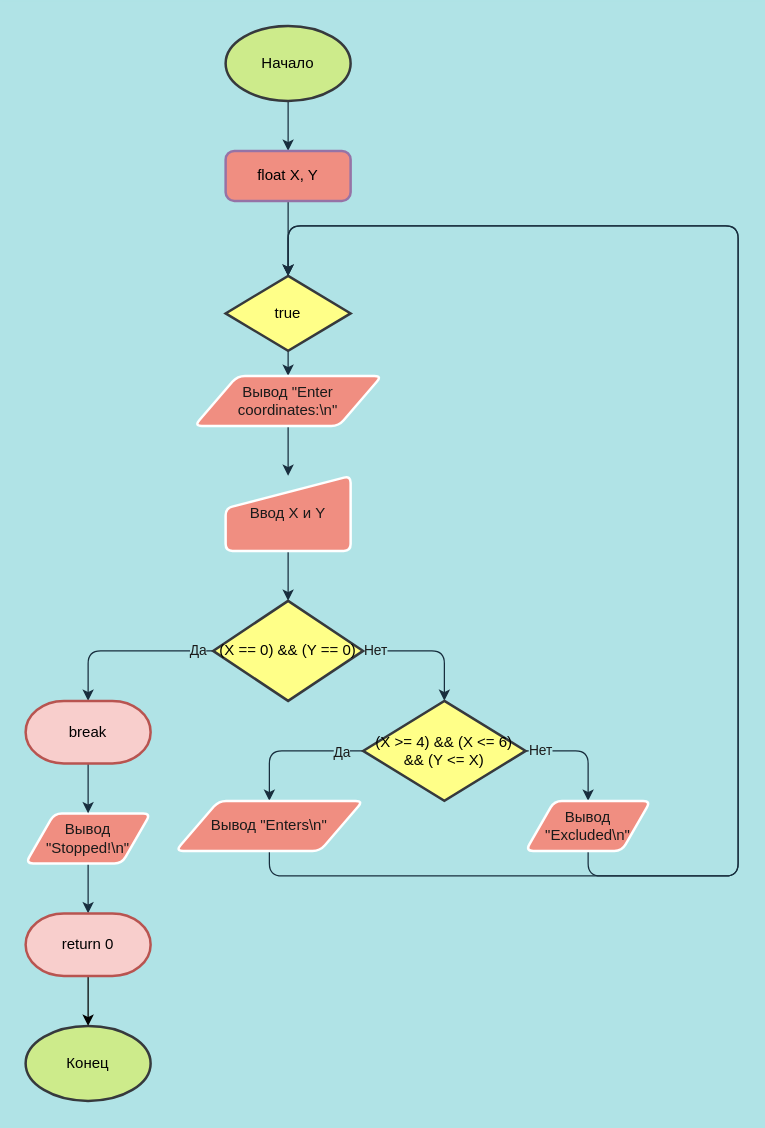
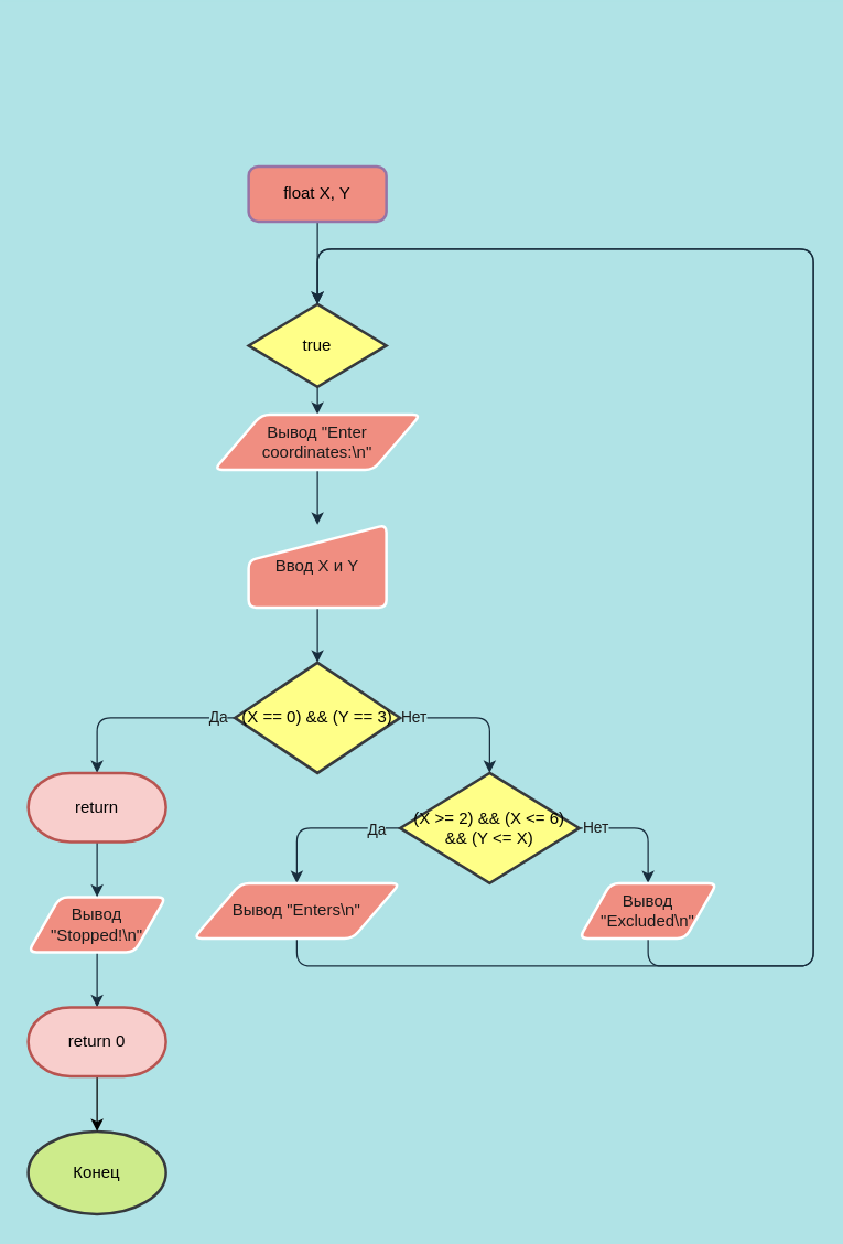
  <mxCell id="0" />
  <mxCell id="1" parent="0" />
- <mxCell id="2" style="edgeStyle=orthogonalEdgeStyle;orthogonalLoop=1;jettySize=auto;html=1;exitX=0.5;exitY=1;exitDx=0;exitDy=0;exitPerimeter=0;entryX=0.5;entryY=0;entryDx=0;entryDy=0;strokeColor=#182E3E;labelBackgroundColor=#B0E3E6;fontColor=#1A1A1A;" parent="1" source="3" target="5" edge="1"><mxGeometry relative="1" as="geometry" /></mxCell>
- <mxCell id="3" value="Начало" style="strokeWidth=2;html=1;shape=mxgraph.flowchart.start_1;whiteSpace=wrap;fillColor=#cdeb8b;strokeColor=#36393d;rounded=1;" parent="1" vertex="1"><mxGeometry x="180" y="20" width="100" height="60" as="geometry" /></mxCell>
  <mxCell id="4" style="edgeStyle=orthogonalEdgeStyle;orthogonalLoop=1;jettySize=auto;html=1;exitX=0.5;exitY=1;exitDx=0;exitDy=0;entryX=0.5;entryY=0;entryDx=0;entryDy=0;entryPerimeter=0;strokeColor=#182E3E;labelBackgroundColor=#B0E3E6;fontColor=#1A1A1A;" parent="1" source="5" target="7" edge="1"><mxGeometry relative="1" as="geometry" /></mxCell>
  <mxCell id="5" value="float X, Y" style="whiteSpace=wrap;html=1;absoluteArcSize=1;arcSize=14;strokeWidth=2;fillColor=#f08e81;strokeColor=#9673a6;rounded=1;" parent="1" vertex="1"><mxGeometry x="180" y="120" width="100" height="40" as="geometry" /></mxCell>
  <mxCell id="6" style="edgeStyle=orthogonalEdgeStyle;orthogonalLoop=1;jettySize=auto;html=1;exitX=0.5;exitY=1;exitDx=0;exitDy=0;exitPerimeter=0;entryX=0.5;entryY=0;entryDx=0;entryDy=0;strokeColor=#182E3E;labelBackgroundColor=#B0E3E6;fontColor=#1A1A1A;" parent="1" source="7" target="9" edge="1"><mxGeometry relative="1" as="geometry" /></mxCell>
  <mxCell id="7" value="true" style="strokeWidth=2;html=1;shape=mxgraph.flowchart.decision;whiteSpace=wrap;fillColor=#ffff88;strokeColor=#36393d;rounded=1;" parent="1" vertex="1"><mxGeometry x="180" y="220" width="100" height="60" as="geometry" /></mxCell>
  <mxCell id="8" style="edgeStyle=orthogonalEdgeStyle;sketch=0;orthogonalLoop=1;jettySize=auto;html=1;exitX=0.5;exitY=1;exitDx=0;exitDy=0;entryX=0.5;entryY=0;entryDx=0;entryDy=0;strokeColor=#182E3E;labelBackgroundColor=#B0E3E6;fontColor=#1A1A1A;" parent="1" source="9" target="11" edge="1"><mxGeometry relative="1" as="geometry" /></mxCell>
  <mxCell id="9" value="Вывод &quot;Enter coordinates:\n&quot;" style="shape=parallelogram;html=1;strokeWidth=2;perimeter=parallelogramPerimeter;whiteSpace=wrap;arcSize=12;size=0.23;fillColor=#F08E81;fontColor=#1A1A1A;strokeColor=#FFFFFF;rounded=1;" parent="1" vertex="1"><mxGeometry x="155" y="300" width="150" height="40" as="geometry" /></mxCell>
  <mxCell id="10" style="edgeStyle=orthogonalEdgeStyle;sketch=0;orthogonalLoop=1;jettySize=auto;html=1;exitX=0.5;exitY=1;exitDx=0;exitDy=0;entryX=0.5;entryY=0;entryDx=0;entryDy=0;entryPerimeter=0;strokeColor=#182E3E;labelBackgroundColor=#B0E3E6;fontColor=#1A1A1A;" parent="1" source="11" target="16" edge="1"><mxGeometry relative="1" as="geometry" /></mxCell>
  <mxCell id="11" value="Ввод X и Y" style="html=1;strokeWidth=2;shape=manualInput;whiteSpace=wrap;size=26;arcSize=11;sketch=0;fillColor=#F08E81;fontColor=#1A1A1A;strokeColor=#FFFFFF;rounded=1;" parent="1" vertex="1"><mxGeometry x="180" y="380" width="100" height="60" as="geometry" /></mxCell>
  <mxCell id="12" style="edgeStyle=orthogonalEdgeStyle;sketch=0;orthogonalLoop=1;jettySize=auto;html=1;exitX=0;exitY=0.5;exitDx=0;exitDy=0;exitPerimeter=0;entryX=0.5;entryY=0;entryDx=0;entryDy=0;strokeColor=#182E3E;entryPerimeter=0;labelBackgroundColor=#B0E3E6;fontColor=#1A1A1A;" parent="1" source="16" target="20" edge="1"><mxGeometry relative="1" as="geometry" /></mxCell>
  <mxCell id="13" value="Да" style="edgeLabel;html=1;align=center;verticalAlign=middle;resizable=0;points=[];fontColor=#1A1A1A;labelBackgroundColor=#B0E3E6;rounded=1;" parent="12" vertex="1" connectable="0"><mxGeometry x="-0.816" y="-1" relative="1" as="geometry"><mxPoint as="offset" /></mxGeometry></mxCell>
  <mxCell id="14" style="edgeStyle=orthogonalEdgeStyle;sketch=0;orthogonalLoop=1;jettySize=auto;html=1;exitX=1;exitY=0.5;exitDx=0;exitDy=0;exitPerimeter=0;entryX=0.5;entryY=0;entryDx=0;entryDy=0;entryPerimeter=0;strokeColor=#182E3E;labelBackgroundColor=#B0E3E6;fontColor=#1A1A1A;" parent="1" source="16" target="26" edge="1"><mxGeometry relative="1" as="geometry" /></mxCell>
  <mxCell id="15" value="Нет" style="edgeLabel;html=1;align=center;verticalAlign=middle;resizable=0;points=[];fontColor=#1A1A1A;labelBackgroundColor=#B0E3E6;rounded=1;" parent="14" vertex="1" connectable="0"><mxGeometry x="-0.838" y="1" relative="1" as="geometry"><mxPoint as="offset" /></mxGeometry></mxCell>
- <mxCell id="16" value="(X == 0) &amp;amp;&amp;amp; (Y == 0)" style="strokeWidth=2;html=1;shape=mxgraph.flowchart.decision;whiteSpace=wrap;fillColor=#ffff88;strokeColor=#36393d;rounded=1;" parent="1" vertex="1"><mxGeometry x="170" y="480" width="120" height="80" as="geometry" /></mxCell>
+ <mxCell id="16" value="(X == 0) &amp;amp;&amp;amp; (Y == 3)" style="strokeWidth=2;html=1;shape=mxgraph.flowchart.decision;whiteSpace=wrap;fillColor=#ffff88;strokeColor=#36393d;rounded=1;" parent="1" vertex="1"><mxGeometry x="170" y="480" width="120" height="80" as="geometry" /></mxCell>
  <mxCell id="17" style="edgeStyle=orthogonalEdgeStyle;sketch=0;orthogonalLoop=1;jettySize=auto;html=1;exitX=0.5;exitY=1;exitDx=0;exitDy=0;entryX=0.5;entryY=0;entryDx=0;entryDy=0;entryPerimeter=0;strokeColor=#182E3E;labelBackgroundColor=#B0E3E6;fontColor=#1A1A1A;" parent="1" source="18" target="32" edge="1"><mxGeometry relative="1" as="geometry" /></mxCell>
  <mxCell id="18" value="Вывод &quot;Stopped!\n&quot;" style="shape=parallelogram;html=1;strokeWidth=2;perimeter=parallelogramPerimeter;whiteSpace=wrap;arcSize=12;size=0.23;sketch=0;fillColor=#F08E81;fontColor=#1A1A1A;strokeColor=#FFFFFF;rounded=1;" parent="1" vertex="1"><mxGeometry x="20" y="650" width="100" height="40" as="geometry" /></mxCell>
  <mxCell id="19" style="edgeStyle=orthogonalEdgeStyle;sketch=0;orthogonalLoop=1;jettySize=auto;html=1;exitX=0.5;exitY=1;exitDx=0;exitDy=0;exitPerimeter=0;entryX=0.5;entryY=0;entryDx=0;entryDy=0;strokeColor=#182E3E;labelBackgroundColor=#B0E3E6;fontColor=#1A1A1A;" parent="1" source="20" target="18" edge="1"><mxGeometry relative="1" as="geometry" /></mxCell>
- <mxCell id="20" value="break" style="strokeWidth=2;html=1;shape=mxgraph.flowchart.terminator;whiteSpace=wrap;sketch=0;fillColor=#f8cecc;strokeColor=#b85450;rounded=1;" parent="1" vertex="1"><mxGeometry x="20" y="560" width="100" height="50" as="geometry" /></mxCell>
+ <mxCell id="20" value="return" style="strokeWidth=2;html=1;shape=mxgraph.flowchart.terminator;whiteSpace=wrap;sketch=0;fillColor=#f8cecc;strokeColor=#b85450;rounded=1;" parent="1" vertex="1"><mxGeometry x="20" y="560" width="100" height="50" as="geometry" /></mxCell>
  <mxCell id="21" value="Конец" style="strokeWidth=2;html=1;shape=mxgraph.flowchart.start_1;whiteSpace=wrap;fillColor=#cdeb8b;strokeColor=#36393d;rounded=1;" parent="1" vertex="1"><mxGeometry x="20" y="820" width="100" height="60" as="geometry" /></mxCell>
  <mxCell id="22" style="edgeStyle=orthogonalEdgeStyle;sketch=0;orthogonalLoop=1;jettySize=auto;html=1;exitX=0;exitY=0.5;exitDx=0;exitDy=0;exitPerimeter=0;entryX=0.5;entryY=0;entryDx=0;entryDy=0;strokeColor=#182E3E;labelBackgroundColor=#B0E3E6;fontColor=#1A1A1A;" parent="1" source="26" target="28" edge="1"><mxGeometry relative="1" as="geometry" /></mxCell>
  <mxCell id="23" value="Да" style="edgeLabel;html=1;align=center;verticalAlign=middle;resizable=0;points=[];fontColor=#1A1A1A;labelBackgroundColor=#B0E3E6;rounded=1;" parent="22" vertex="1" connectable="0"><mxGeometry x="-0.683" relative="1" as="geometry"><mxPoint as="offset" /></mxGeometry></mxCell>
  <mxCell id="24" style="edgeStyle=orthogonalEdgeStyle;sketch=0;orthogonalLoop=1;jettySize=auto;html=1;exitX=1;exitY=0.5;exitDx=0;exitDy=0;exitPerimeter=0;entryX=0.5;entryY=0;entryDx=0;entryDy=0;strokeColor=#182E3E;labelBackgroundColor=#B0E3E6;fontColor=#1A1A1A;" parent="1" source="26" target="30" edge="1"><mxGeometry relative="1" as="geometry" /></mxCell>
  <mxCell id="25" value="Нет" style="edgeLabel;html=1;align=center;verticalAlign=middle;resizable=0;points=[];fontColor=#1A1A1A;labelBackgroundColor=#B0E3E6;rounded=1;" parent="24" vertex="1" connectable="0"><mxGeometry x="-0.747" y="1" relative="1" as="geometry"><mxPoint as="offset" /></mxGeometry></mxCell>
- <mxCell id="26" value="(X &amp;gt;= 4) &amp;amp;&amp;amp; (X &amp;lt;= 6) &amp;amp;&amp;amp; (Y &amp;lt;= X)" style="strokeWidth=2;html=1;shape=mxgraph.flowchart.decision;whiteSpace=wrap;fillColor=#ffff88;strokeColor=#36393d;rounded=1;" parent="1" vertex="1"><mxGeometry x="290" y="560" width="130" height="80" as="geometry" /></mxCell>
+ <mxCell id="26" value="(X &amp;gt;= 2) &amp;amp;&amp;amp; (X &amp;lt;= 6) &amp;amp;&amp;amp; (Y &amp;lt;= X)" style="strokeWidth=2;html=1;shape=mxgraph.flowchart.decision;whiteSpace=wrap;fillColor=#ffff88;strokeColor=#36393d;rounded=1;" parent="1" vertex="1"><mxGeometry x="290" y="560" width="130" height="80" as="geometry" /></mxCell>
  <mxCell id="27" style="edgeStyle=orthogonalEdgeStyle;sketch=0;orthogonalLoop=1;jettySize=auto;html=1;exitX=0.5;exitY=1;exitDx=0;exitDy=0;entryX=0.5;entryY=0;entryDx=0;entryDy=0;entryPerimeter=0;strokeColor=#182E3E;labelBackgroundColor=#B0E3E6;fontColor=#1A1A1A;" parent="1" source="28" target="7" edge="1"><mxGeometry relative="1" as="geometry"><Array as="points"><mxPoint x="215" y="700" /><mxPoint x="590" y="700" /><mxPoint x="590" y="180" /><mxPoint x="230" y="180" /></Array></mxGeometry></mxCell>
  <mxCell id="28" value="Вывод &quot;Enters\n&quot;" style="shape=parallelogram;html=1;strokeWidth=2;perimeter=parallelogramPerimeter;whiteSpace=wrap;arcSize=12;size=0.23;sketch=0;fillColor=#F08E81;fontColor=#1A1A1A;strokeColor=#FFFFFF;rounded=1;" parent="1" vertex="1"><mxGeometry x="140" y="640" width="150" height="40" as="geometry" /></mxCell>
  <mxCell id="29" style="edgeStyle=orthogonalEdgeStyle;sketch=0;orthogonalLoop=1;jettySize=auto;html=1;exitX=0.5;exitY=1;exitDx=0;exitDy=0;strokeColor=#182E3E;entryX=0.5;entryY=0;entryDx=0;entryDy=0;entryPerimeter=0;labelBackgroundColor=#B0E3E6;fontColor=#1A1A1A;" parent="1" source="30" target="7" edge="1"><mxGeometry relative="1" as="geometry"><mxPoint x="340" y="-18" as="targetPoint" /><Array as="points"><mxPoint x="470" y="700" /><mxPoint x="590" y="700" /><mxPoint x="590" y="180" /><mxPoint x="230" y="180" /></Array></mxGeometry></mxCell>
  <mxCell id="30" value="Вывод &quot;Excluded\n&quot;" style="shape=parallelogram;html=1;strokeWidth=2;perimeter=parallelogramPerimeter;whiteSpace=wrap;arcSize=12;size=0.23;sketch=0;fillColor=#F08E81;fontColor=#1A1A1A;strokeColor=#FFFFFF;rounded=1;" parent="1" vertex="1"><mxGeometry x="420" y="640" width="100" height="40" as="geometry" /></mxCell>
  <mxCell id="31" style="edgeStyle=orthogonalEdgeStyle;orthogonalLoop=1;jettySize=auto;html=1;exitX=0.5;exitY=1;exitDx=0;exitDy=0;exitPerimeter=0;entryX=0.5;entryY=0;entryDx=0;entryDy=0;entryPerimeter=0;" parent="1" source="32" target="21" edge="1"><mxGeometry relative="1" as="geometry" /></mxCell>
  <mxCell id="32" value="return 0" style="strokeWidth=2;html=1;shape=mxgraph.flowchart.terminator;whiteSpace=wrap;sketch=0;fillColor=#f8cecc;strokeColor=#b85450;rounded=1;" parent="1" vertex="1"><mxGeometry x="20" y="730" width="100" height="50" as="geometry" /></mxCell>
